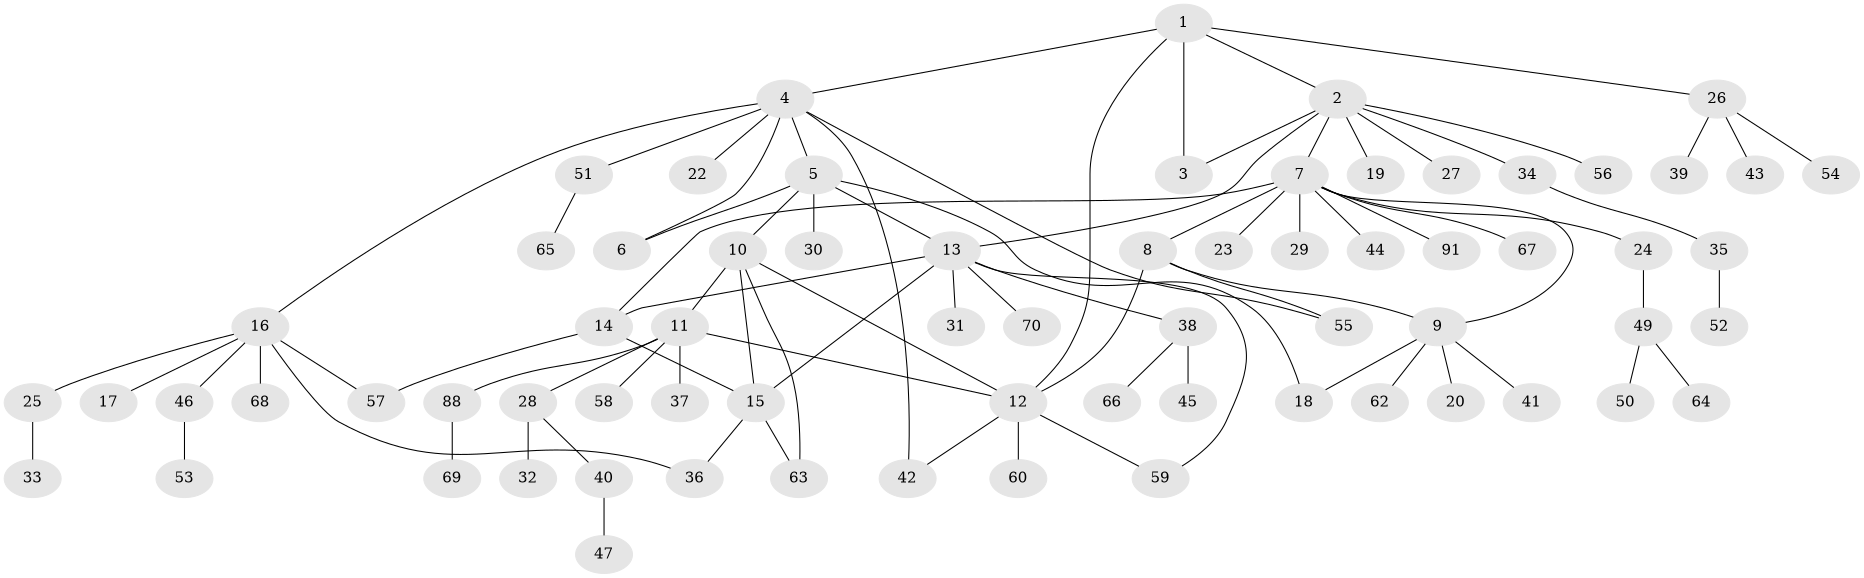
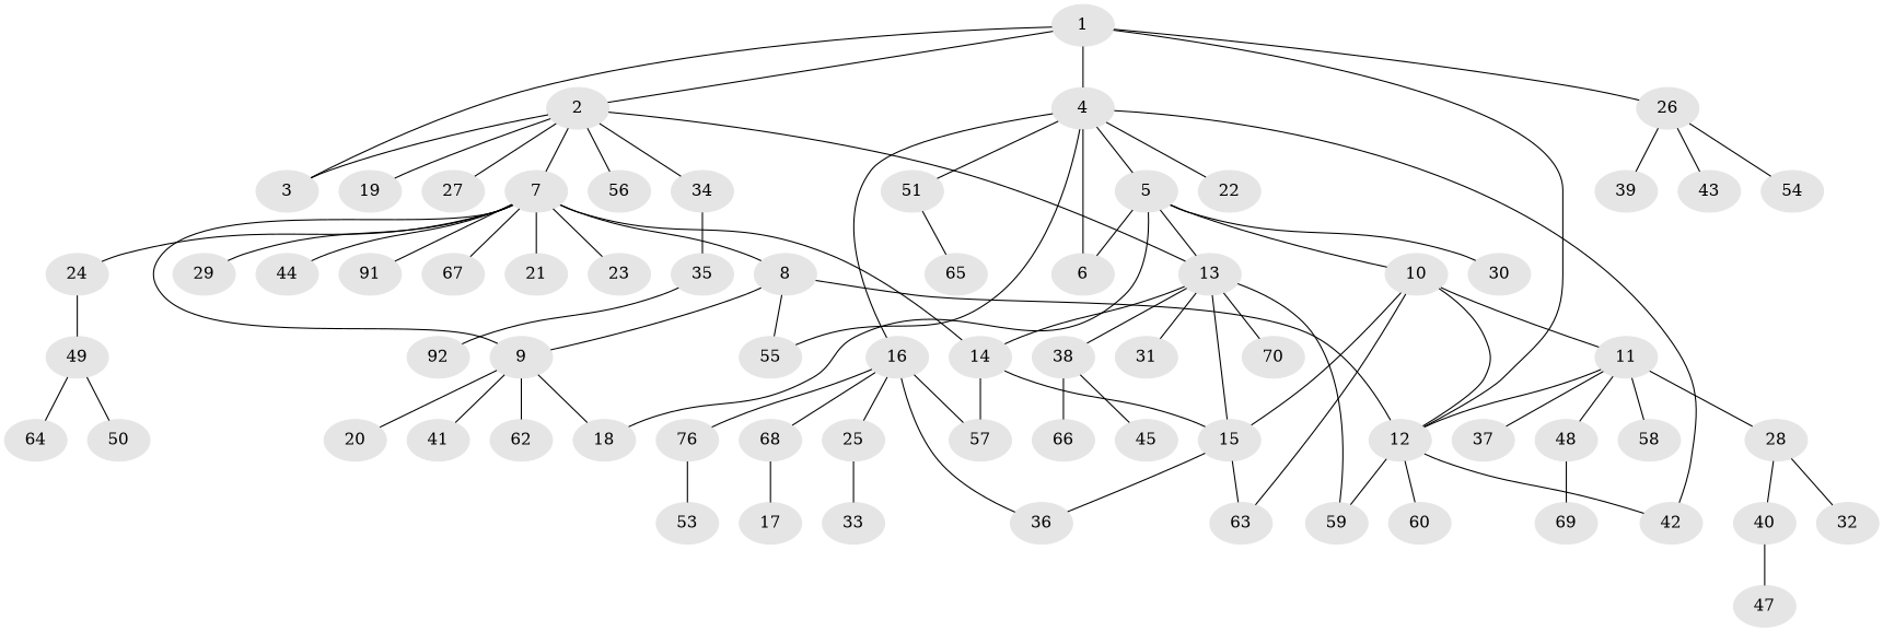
  graph {
    node [color=gray90 style=filled]
    1
    2
    3
    4
    12
    26
    7
    13
    19
    27
    34
    56
    5
    6
    16
    22
    42
    51
    55
    59
    60
    39
    43
    54
    8
    9
    14
+   21
    23
    24
    29
    44
    n33 [label=91]
    67
    15
    31
    38
    70
    35
    10
    18
    30
    57
    36
    17
    25
-   46
+   46 [label=76]
    68
    65
    11
    63
    20
    41
    62
    49
    28
    37
-   48 [label=88]
+   48
    58
    40
    32
    69
    45
    66
    47
    33
    53
    50
    64
-   52
+   52 [label=92]
    1 -- 2
    1 -- 3
    1 -- 4
    1 -- 12
    1 -- 26
    2 -- 3
    2 -- 7
    2 -- 13
    2 -- 19
    2 -- 27
    2 -- 34
    2 -- 56
    4 -- 5
    4 -- 6
    4 -- 16
    4 -- 22
    4 -- 42
    4 -- 51
    4 -- 55
    12 -- 42
    12 -- 59
    12 -- 60
    26 -- 39
    26 -- 43
    26 -- 54
    7 -- 8
    7 -- 9
    7 -- 14
+   7 -- 21
    7 -- 23
    7 -- 24
    7 -- 29
    7 -- 44
    7 -- n33
    7 -- 67
    13 -- 59
    13 -- 14
    13 -- 15
    13 -- 31
    13 -- 38
    13 -- 70
    34 -- 35
    5 -- 13
    5 -- 6
    5 -- 10
    5 -- 18
    5 -- 30
    16 -- 57
    16 -- 36
-   16 -- 17
+   68 -- 17
    16 -- 25
    16 -- 46
    16 -- 68
    51 -- 65
    8 -- 12
    8 -- 55
    8 -- 9
    9 -- 18
    9 -- 20
    9 -- 41
    9 -- 62
    14 -- 15
    14 -- 57
    24 -- 49
    15 -- 36
    15 -- 63
    38 -- 45
    38 -- 66
    35 -- 52
    10 -- 12
    10 -- 15
    10 -- 11
    10 -- 63
    25 -- 33
    46 -- 53
    11 -- 12
    11 -- 28
    11 -- 37
    11 -- 48
    11 -- 58
    49 -- 50
    49 -- 64
    28 -- 40
    28 -- 32
    48 -- 69
    40 -- 47
  }
